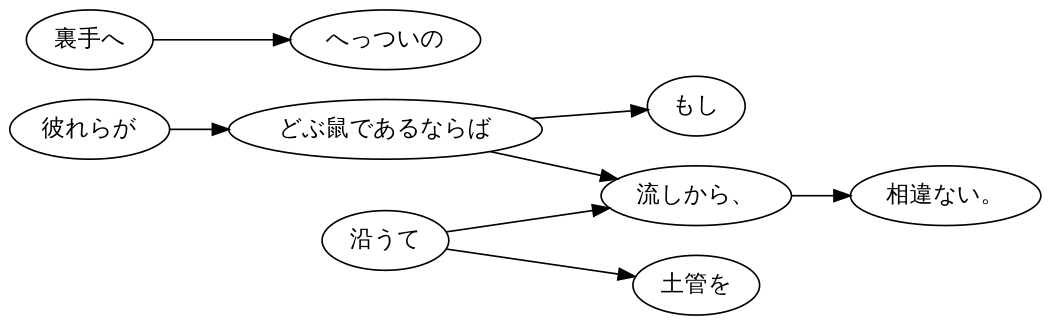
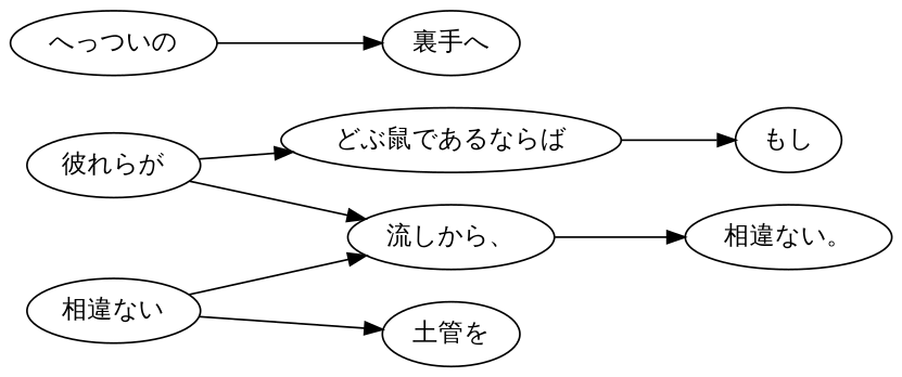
  digraph {
    fontname=Montserrat
    rankdir=LR
    node [fontname=Montserrat]
    edge [fontname=Montserrat]
    n1 [label="彼れらが"]
    n2 [label="どぶ鼠であるならば"]
    n3 [label="もし"]
    n4 [label="流しから、"]
    n5 [label="相違ない。"]
    n6 [label="土管を"]
-   n7 [label="沿うて"]
+   n7 [label="相違ない"]
    n8 [label="へっついの"]
    n9 [label="裏手へ"]
    n1 -> n2
    n2 -> n3
-   n2 -> n4
+   n1 -> n4
    n4 -> n5
    n7 -> n4
    n7 -> n6
-   n9 -> n8
+   n8 -> n9
  }
